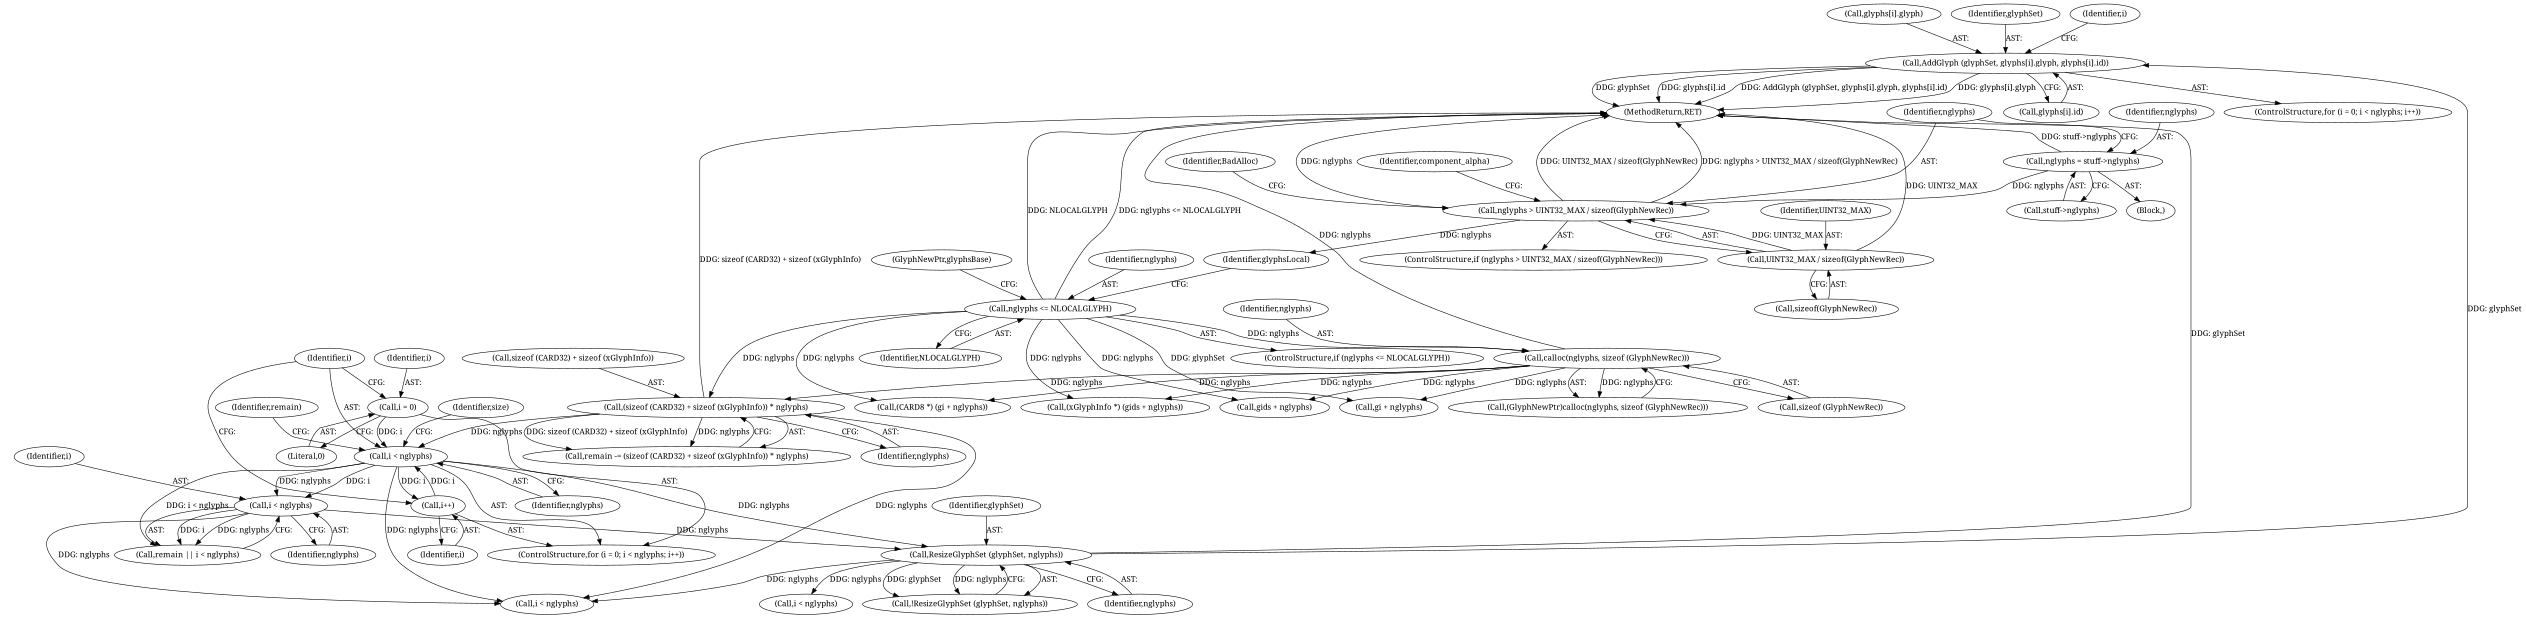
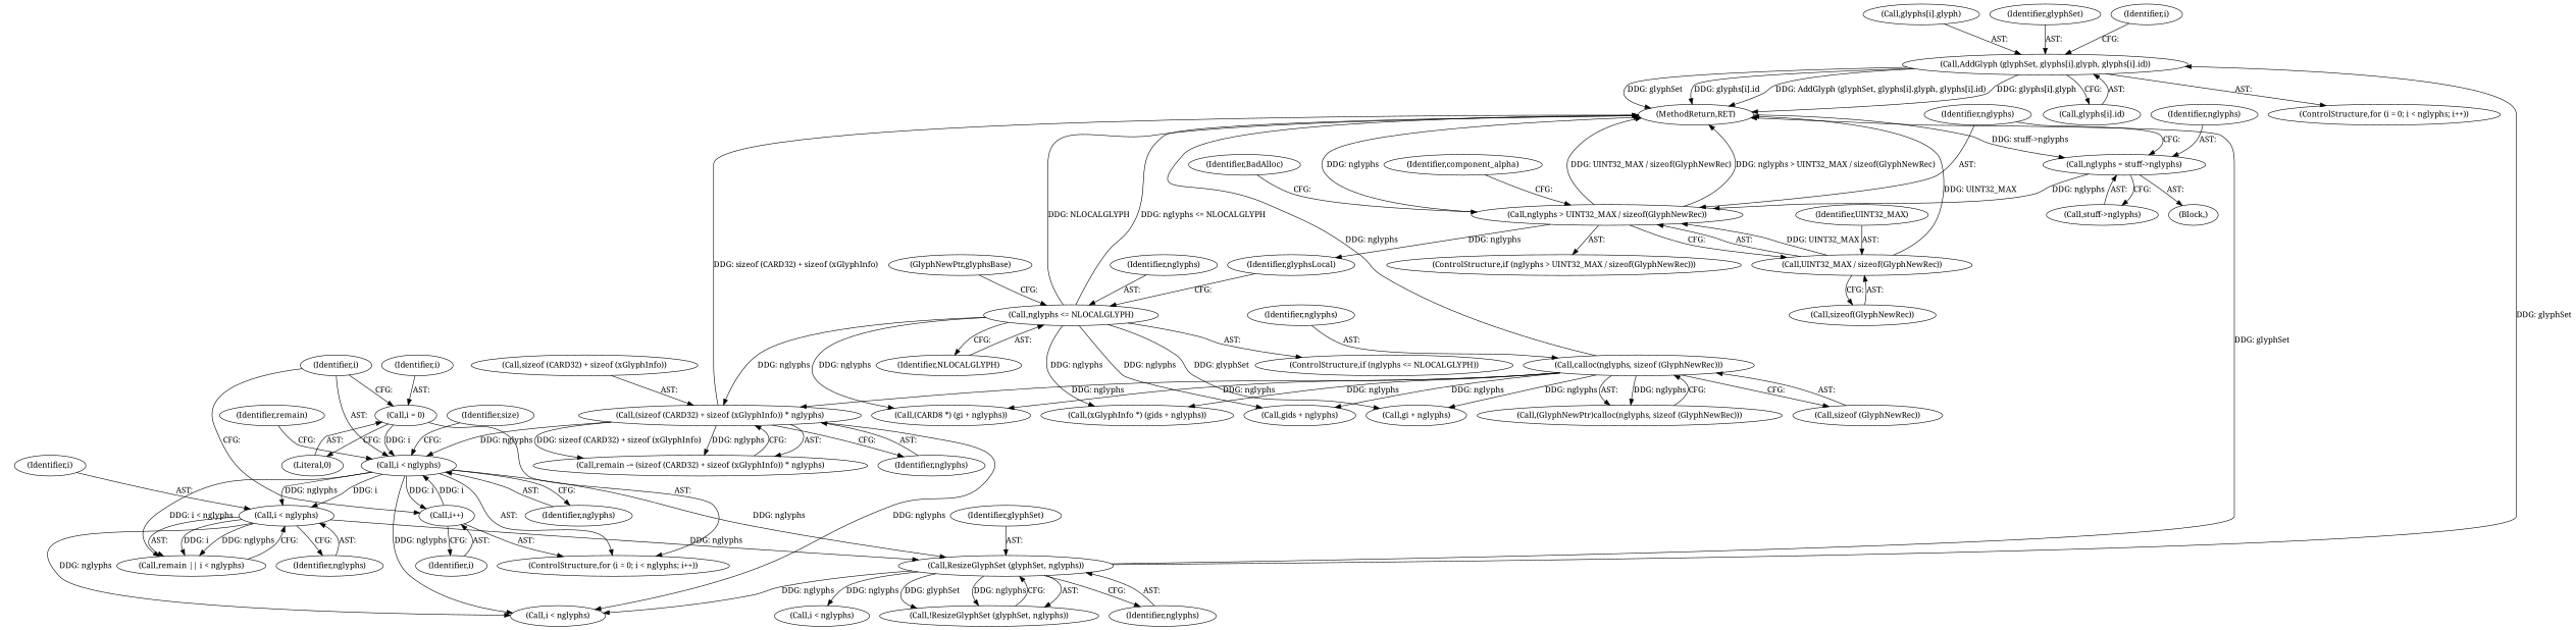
  digraph {
    fontname="Noto Serif"
    node [fontname="Noto Serif"]
    edge [fontname="Noto Serif"]
    n1 [label="(Call,AddGlyph (glyphSet, glyphs[i].glyph, glyphs[i].id))"]
    n2 [label="(Call,glyphs[i].id)"]
    n3 [label="(MethodReturn,RET)"]
    n4 [label="(ControlStructure,for (i = 0; i < nglyphs; i++))"]
    n5 [label="(Call,ResizeGlyphSet (glyphSet, nglyphs))"]
    n6 [label="(Identifier,nglyphs)"]
    n7 [label="(Call,!ResizeGlyphSet (glyphSet, nglyphs))"]
    n8 [label="(Call,i < nglyphs)"]
    n9 [label="(Call,i < nglyphs)"]
    n10 [label="(Call,i < nglyphs)"]
    n11 [label="(Call,i++)"]
    n12 [label="(Call,i < nglyphs)"]
    n13 [label="(Identifier,nglyphs)"]
    n14 [label="(ControlStructure,for (i = 0; i < nglyphs; i++))"]
    n15 [label="(Call,remain || i < nglyphs)"]
    n16 [label="(Identifier,i)"]
    n17 [label="(Identifier,nglyphs)"]
    n18 [label="(Call,i = 0)"]
    n19 [label="(Literal,0)"]
    n20 [label="(Call,(sizeof (CARD32) + sizeof (xGlyphInfo)) * nglyphs)"]
    n21 [label="(Call,remain -= (sizeof (CARD32) + sizeof (xGlyphInfo)) * nglyphs)"]
    n22 [label="(Identifier,nglyphs)"]
    n23 [label="(Call,nglyphs <= NLOCALGLYPH)"]
    n24 [label="(Call,calloc(nglyphs, sizeof (GlyphNewRec)))"]
    n25 [label="(ControlStructure,if (nglyphs <= NLOCALGLYPH))"]
    n26 [label="(Call,(xGlyphInfo *) (gids + nglyphs))"]
    n27 [label="(Identifier,NLOCALGLYPH)"]
    n28 [label="(Call,(CARD8 *) (gi + nglyphs))"]
    n29 [label="(Call,gids + nglyphs)"]
    n30 [label="(Call,gi + nglyphs)"]
    n31 [label="(Call,(GlyphNewPtr)calloc(nglyphs, sizeof (GlyphNewRec)))"]
    n32 [label="(Call,sizeof (GlyphNewRec))"]
    n33 [label="(Call,nglyphs > UINT32_MAX / sizeof(GlyphNewRec))"]
    n34 [label="(Call,UINT32_MAX / sizeof(GlyphNewRec))"]
    n35 [label="(ControlStructure,if (nglyphs > UINT32_MAX / sizeof(GlyphNewRec)))"]
    n36 [label="(Identifier,glyphsLocal)"]
    n37 [label="(Call,sizeof(GlyphNewRec))"]
    n38 [label="(Call,nglyphs = stuff->nglyphs)"]
    n39 [label="(Call,stuff->nglyphs)"]
    n40 [label="(Block,)"]
    n41 [label="(Call,sizeof (CARD32) + sizeof (xGlyphInfo))"]
    n42 [label="(Call,glyphs[i].glyph)"]
    n43 [label="(Identifier,nglyphs)"]
    n44 [label="(Identifier,nglyphs)"]
    n45 [label="(Identifier,glyphSet)"]
    n46 [label="(Identifier,i)"]
    n47 [label="(Identifier,glyphSet)"]
    n48 [label="(Identifier,i)"]
    n49 [label="(Identifier,component_alpha)"]
    n50 [label="(Identifier,remain)"]
    n51 [label="(Identifier,size)"]
    n52 [label="(GlyphNewPtr,glyphsBase)"]
    n53 [label="(Identifier,i)"]
    n54 [label="(Identifier,nglyphs)"]
    n55 [label="(Identifier,nglyphs)"]
    n56 [label="(Identifier,UINT32_MAX)"]
    n57 [label="(Identifier,i)"]
    n58 [label="(Identifier,BadAlloc)"]
    n1 -> n2 [label="CFG: "]
    n1 -> n3 [label="DDG: AddGlyph (glyphSet, glyphs[i].glyph, glyphs[i].id)"]
    n1 -> n3 [label="DDG: glyphs[i].glyph"]
    n1 -> n3 [label="DDG: glyphSet"]
    n1 -> n3 [label="DDG: glyphs[i].id"]
    n1 -> n4 [label="AST: "]
    n2 -> n1 [label="AST: "]
    n5 -> n1 [label="DDG: glyphSet"]
    n5 -> n3 [label="DDG: glyphSet"]
    n5 -> n6 [label="CFG: "]
    n5 -> n7 [label="AST: "]
    n5 -> n7 [label="DDG: glyphSet"]
    n5 -> n7 [label="DDG: nglyphs"]
    n5 -> n8 [label="DDG: nglyphs"]
    n5 -> n9 [label="DDG: nglyphs"]
    n6 -> n5 [label="AST: "]
    n7 -> n5 [label="CFG: "]
    n10 -> n5 [label="DDG: nglyphs"]
    n10 -> n9 [label="DDG: nglyphs"]
    n10 -> n11 [label="DDG: i"]
    n10 -> n12 [label="DDG: i"]
    n10 -> n12 [label="DDG: nglyphs"]
    n10 -> n13 [label="CFG: "]
    n10 -> n14 [label="AST: "]
    n10 -> n15 [label="DDG: i < nglyphs"]
    n11 -> n10 [label="DDG: i"]
    n11 -> n14 [label="AST: "]
    n11 -> n16 [label="CFG: "]
    n12 -> n5 [label="DDG: nglyphs"]
    n12 -> n9 [label="DDG: nglyphs"]
    n12 -> n15 [label="AST: "]
    n12 -> n15 [label="DDG: i"]
    n12 -> n15 [label="DDG: nglyphs"]
    n12 -> n17 [label="CFG: "]
    n13 -> n10 [label="AST: "]
    n15 -> n12 [label="CFG: "]
    n16 -> n11 [label="AST: "]
    n17 -> n12 [label="AST: "]
    n18 -> n10 [label="DDG: i"]
    n18 -> n14 [label="AST: "]
    n18 -> n19 [label="CFG: "]
    n19 -> n18 [label="AST: "]
    n20 -> n3 [label="DDG: sizeof (CARD32) + sizeof (xGlyphInfo)"]
    n20 -> n9 [label="DDG: nglyphs"]
    n20 -> n10 [label="DDG: nglyphs"]
    n20 -> n21 [label="AST: "]
    n20 -> n21 [label="DDG: sizeof (CARD32) + sizeof (xGlyphInfo)"]
    n20 -> n21 [label="DDG: nglyphs"]
    n20 -> n22 [label="CFG: "]
    n21 -> n20 [label="CFG: "]
    n22 -> n20 [label="AST: "]
    n23 -> n3 [label="DDG: nglyphs <= NLOCALGLYPH"]
    n23 -> n3 [label="DDG: NLOCALGLYPH"]
    n23 -> n20 [label="DDG: nglyphs"]
-   n23 -> n24 [label="DDG: nglyphs"]
    n23 -> n25 [label="AST: "]
    n23 -> n26 [label="DDG: nglyphs"]
    n23 -> n27 [label="CFG: "]
    n23 -> n28 [label="DDG: nglyphs"]
    n23 -> n29 [label="DDG: nglyphs"]
    n23 -> n30 [label="DDG: glyphSet"]
    n24 -> n3 [label="DDG: nglyphs"]
    n24 -> n20 [label="DDG: nglyphs"]
    n24 -> n26 [label="DDG: nglyphs"]
    n24 -> n28 [label="DDG: nglyphs"]
    n24 -> n29 [label="DDG: nglyphs"]
    n24 -> n30 [label="DDG: nglyphs"]
    n24 -> n31 [label="AST: "]
    n24 -> n31 [label="DDG: nglyphs"]
    n24 -> n32 [label="CFG: "]
    n27 -> n23 [label="AST: "]
    n31 -> n24 [label="CFG: "]
    n32 -> n24 [label="AST: "]
    n33 -> n3 [label="DDG: nglyphs"]
    n33 -> n3 [label="DDG: UINT32_MAX / sizeof(GlyphNewRec)"]
    n33 -> n3 [label="DDG: nglyphs > UINT32_MAX / sizeof(GlyphNewRec)"]
    n33 -> n34 [label="CFG: "]
    n33 -> n35 [label="AST: "]
    n33 -> n36 [label="DDG: nglyphs"]
    n34 -> n3 [label="DDG: UINT32_MAX"]
    n34 -> n33 [label="AST: "]
    n34 -> n33 [label="DDG: UINT32_MAX"]
    n34 -> n37 [label="CFG: "]
    n36 -> n23 [label="CFG: "]
    n37 -> n34 [label="AST: "]
-   n38 -> n3 [label="DDG: stuff->nglyphs"]
+   n3 -> n38 [label="DDG: stuff->nglyphs"]
    n38 -> n33 [label="DDG: nglyphs"]
    n38 -> n39 [label="CFG: "]
    n38 -> n40 [label="AST: "]
    n39 -> n38 [label="AST: "]
    n41 -> n20 [label="AST: "]
    n42 -> n1 [label="AST: "]
    n43 -> n38 [label="AST: "]
    n44 -> n24 [label="AST: "]
    n45 -> n1 [label="AST: "]
    n46 -> n10 [label="AST: "]
    n46 -> n11 [label="CFG: "]
    n46 -> n18 [label="CFG: "]
    n47 -> n5 [label="AST: "]
    n48 -> n18 [label="AST: "]
    n49 -> n33 [label="CFG: "]
    n50 -> n10 [label="CFG: "]
    n51 -> n10 [label="CFG: "]
    n52 -> n23 [label="CFG: "]
    n53 -> n1 [label="CFG: "]
    n54 -> n33 [label="AST: "]
    n54 -> n38 [label="CFG: "]
    n55 -> n23 [label="AST: "]
    n56 -> n34 [label="AST: "]
    n57 -> n12 [label="AST: "]
    n58 -> n33 [label="CFG: "]
  }
